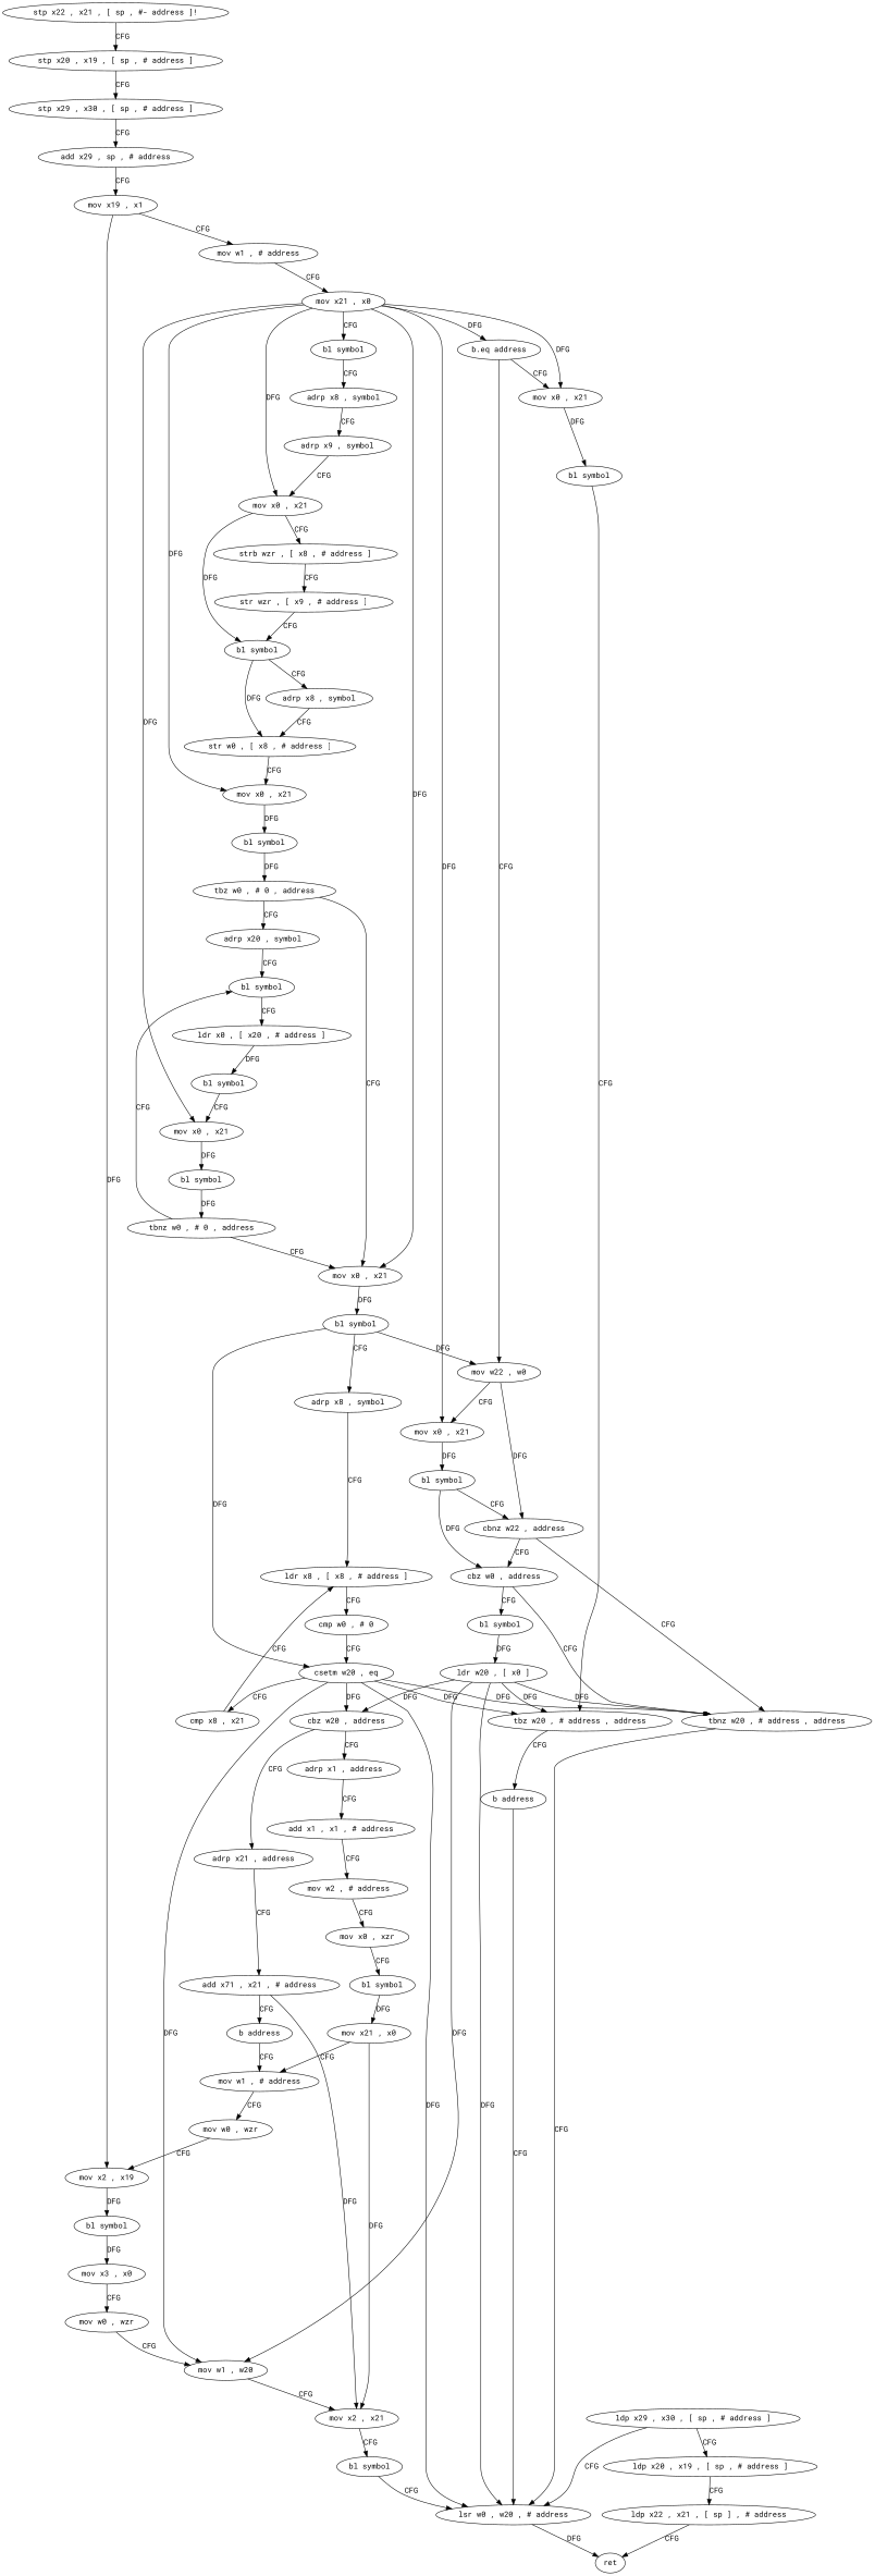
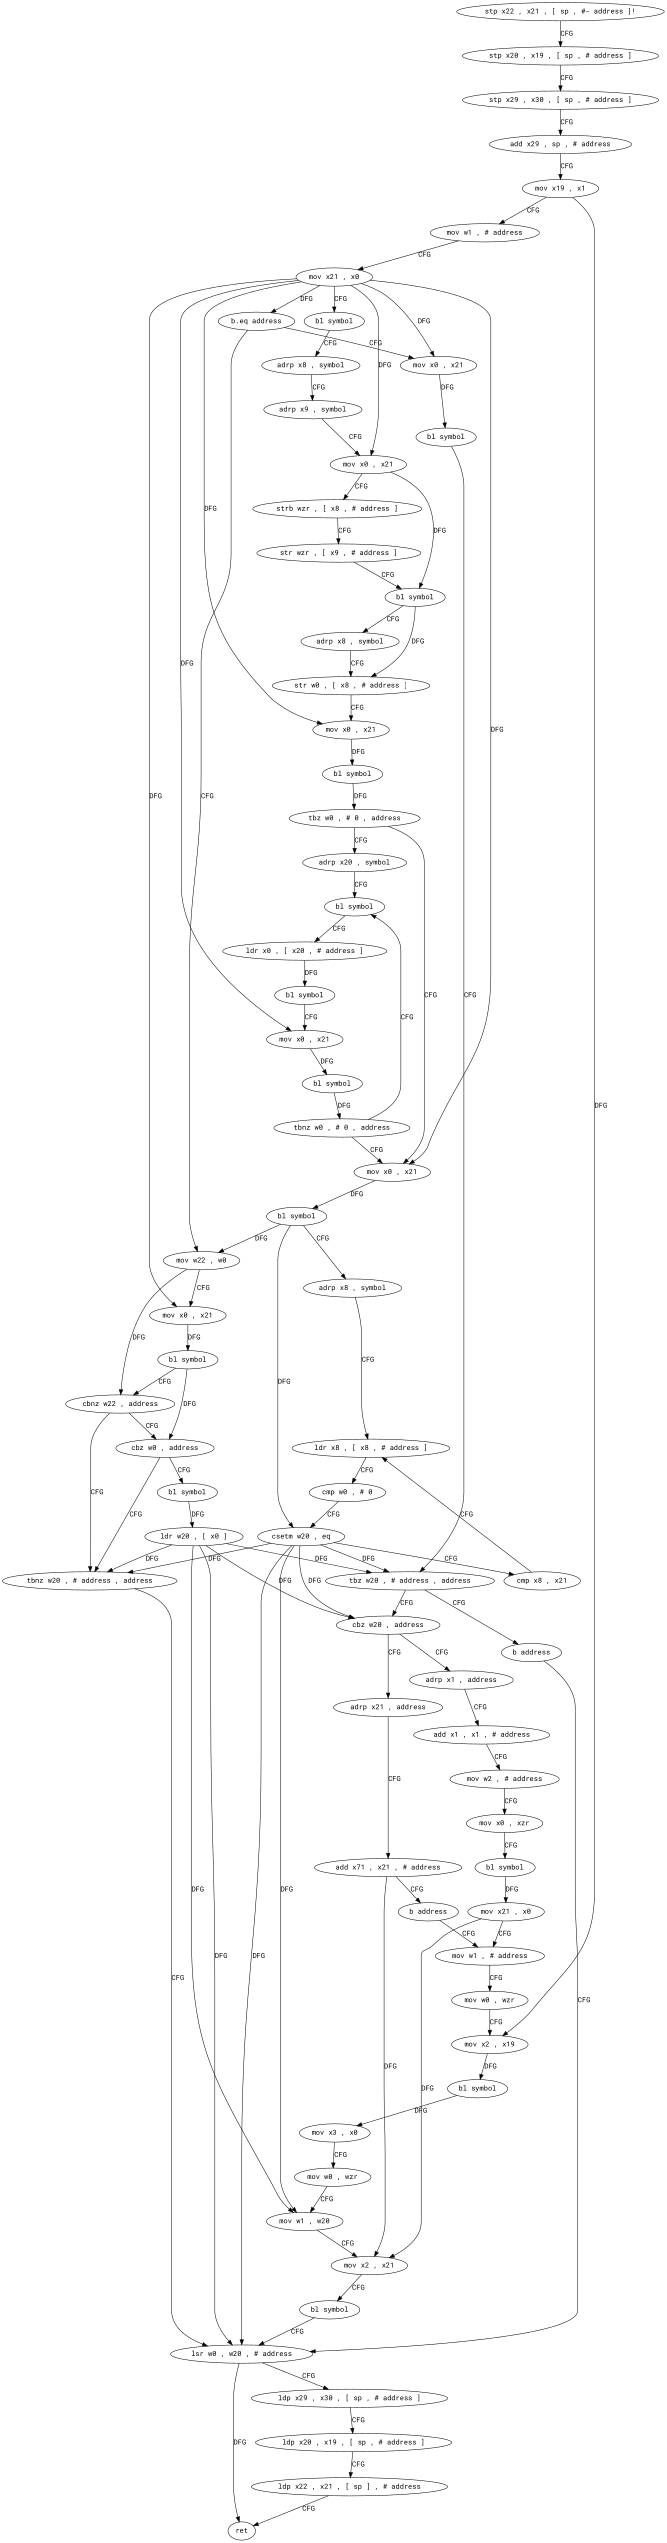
  digraph {
    fontname="Roboto Mono"
    node [fontname="Roboto Mono"]
    edge [fontname="Roboto Mono"]
    n1 [label="stp x22 , x21 , [ sp , #- address ]!"]
    n2 [label="stp x20 , x19 , [ sp , # address ]"]
    n3 [label="stp x29 , x30 , [ sp , # address ]"]
    n4 [label="add x29 , sp , # address"]
    n5 [label="mov x19 , x1"]
    n6 [label="mov w1 , # address"]
    n7 [label="mov x2 , x19"]
    n8 [label="mov x21 , x0"]
    n9 [label="bl symbol"]
    n10 [label="bl symbol"]
    n11 [label="mov x0 , x21"]
    n12 [label="mov x0 , x21"]
    n13 [label="mov x0 , x21"]
    n14 [label="b.eq address"]
    n15 [label="mov x0 , x21"]
    n16 [label="mov x0 , x21"]
    n17 [label="mov x0 , x21"]
    n18 [label="adrp x8 , symbol"]
    n19 [label="strb wzr , [ x8 , # address ]"]
    n20 [label="bl symbol"]
    n21 [label="bl symbol"]
    n22 [label="bl symbol"]
    n23 [label="mov w22 , w0"]
    n24 [label="bl symbol"]
    n25 [label="bl symbol"]
    n26 [label="bl symbol"]
    n27 [label="adrp x9 , symbol"]
    n28 [label="str wzr , [ x9 , # address ]"]
    n29 [label="adrp x8 , symbol"]
    n30 [label="str w0 , [ x8 , # address ]"]
    n31 [label="tbz w0 , # 0 , address"]
    n32 [label="adrp x20 , symbol"]
    n33 [label="bl symbol"]
    n34 [label="adrp x8 , symbol"]
    n35 [label="csetm w20 , eq"]
    n36 [label="ldr x0 , [ x20 , # address ]"]
    n37 [label="ldr x8 , [ x8 , # address ]"]
    n38 [label="cmp x8 , x21"]
    n39 [label="tbz w20 , # address , address"]
    n40 [label="cbz w20 , address"]
    n41 [label="tbnz w20 , # address , address"]
    n42 [label="lsr w0 , w20 , # address"]
    n43 [label="mov w1 , w20"]
    n44 [label="cbnz w22 , address"]
    n45 [label="cmp w0 , # 0"]
    n46 [label="b address"]
    n47 [label="adrp x1 , address"]
    n48 [label="adrp x21 , address"]
    n49 [label="ldp x29 , x30 , [ sp , # address ]"]
    n50 [label=ret]
    n51 [label="mov x2 , x21"]
    n52 [label="cbz w0 , address"]
    n53 [label="bl symbol"]
    n54 [label="add x1 , x1 , # address"]
    n55 [label="add x71 , x21 , # address"]
    n56 [label="bl symbol"]
    n57 [label="ldr w20 , [ x0 ]"]
    n58 [label="tbnz w0 , # 0 , address"]
    n59 [label="mov w2 , # address"]
    n60 [label="b address"]
    n61 [label="ldp x20 , x19 , [ sp , # address ]"]
    n62 [label="mov x0 , xzr"]
    n63 [label="bl symbol"]
    n64 [label="mov x21 , x0"]
    n65 [label="mov w1 , # address"]
    n66 [label="mov w0 , wzr"]
    n67 [label="bl symbol"]
    n68 [label="ldp x22 , x21 , [ sp ] , # address"]
    n69 [label="mov x3 , x0"]
    n70 [label="mov w0 , wzr"]
    n1 -> n2 [label=CFG]
    n2 -> n3 [label=CFG]
    n3 -> n4 [label=CFG]
    n4 -> n5 [label=CFG]
    n5 -> n6 [label=CFG]
    n5 -> n7 [label=DFG]
    n6 -> n8 [label=CFG]
    n7 -> n9 [label=DFG]
    n8 -> n10 [label=CFG]
    n8 -> n11 [label=DFG]
    n8 -> n12 [label=DFG]
    n8 -> n13 [label=DFG]
    n8 -> n14 [label=DFG]
    n8 -> n15 [label=DFG]
    n8 -> n16 [label=DFG]
    n8 -> n17 [label=DFG]
    n9 -> n69 [label=DFG]
    n10 -> n18 [label=CFG]
    n11 -> n19 [label=CFG]
    n11 -> n20 [label=DFG]
    n12 -> n21 [label=DFG]
    n13 -> n22 [label=DFG]
    n14 -> n15 [label=CFG]
    n14 -> n23 [label=CFG]
    n15 -> n24 [label=DFG]
    n16 -> n25 [label=DFG]
    n17 -> n26 [label=DFG]
    n18 -> n27 [label=CFG]
    n19 -> n28 [label=CFG]
    n20 -> n29 [label=CFG]
    n20 -> n30 [label=DFG]
    n21 -> n31 [label=DFG]
    n22 -> n23 [label=DFG]
    n22 -> n34 [label=CFG]
    n22 -> n35 [label=DFG]
    n23 -> n16 [label=CFG]
    n23 -> n44 [label=DFG]
    n24 -> n39 [label=CFG]
    n25 -> n44 [label=CFG]
    n25 -> n52 [label=DFG]
    n26 -> n58 [label=DFG]
    n27 -> n11 [label=CFG]
    n28 -> n20 [label=CFG]
    n29 -> n30 [label=CFG]
    n30 -> n12 [label=CFG]
    n31 -> n13 [label=CFG]
    n31 -> n32 [label=CFG]
    n32 -> n33 [label=CFG]
    n33 -> n36 [label=CFG]
    n34 -> n37 [label=CFG]
    n35 -> n38 [label=CFG]
    n35 -> n39 [label=DFG]
    n35 -> n40 [label=DFG]
    n35 -> n41 [label=DFG]
    n35 -> n42 [label=DFG]
    n35 -> n43 [label=DFG]
    n36 -> n53 [label=DFG]
    n37 -> n45 [label=CFG]
    n38 -> n37 [label=CFG]
+   n39 -> n40 [label=CFG]
    n39 -> n46 [label=CFG]
    n40 -> n47 [label=CFG]
    n40 -> n48 [label=CFG]
    n41 -> n42 [label=CFG]
-   n49 -> n42 [label=CFG]
+   n42 -> n49 [label=CFG]
    n42 -> n50 [label=DFG]
    n43 -> n51 [label=CFG]
    n44 -> n41 [label=CFG]
    n44 -> n52 [label=CFG]
    n45 -> n35 [label=CFG]
    n46 -> n42 [label=CFG]
    n47 -> n54 [label=CFG]
    n48 -> n55 [label=CFG]
    n49 -> n61 [label=CFG]
    n51 -> n67 [label=CFG]
    n52 -> n41 [label=CFG]
    n52 -> n56 [label=CFG]
    n53 -> n17 [label=CFG]
    n54 -> n59 [label=CFG]
    n55 -> n51 [label=DFG]
    n55 -> n60 [label=CFG]
    n56 -> n57 [label=DFG]
    n57 -> n39 [label=DFG]
    n57 -> n40 [label=DFG]
    n57 -> n41 [label=DFG]
    n57 -> n42 [label=DFG]
    n57 -> n43 [label=DFG]
    n58 -> n13 [label=CFG]
    n58 -> n33 [label=CFG]
    n59 -> n62 [label=CFG]
    n60 -> n65 [label=CFG]
    n61 -> n68 [label=CFG]
    n62 -> n63 [label=CFG]
    n63 -> n64 [label=DFG]
    n64 -> n51 [label=DFG]
    n64 -> n65 [label=CFG]
    n65 -> n66 [label=CFG]
    n66 -> n7 [label=CFG]
    n67 -> n42 [label=CFG]
    n68 -> n50 [label=CFG]
    n69 -> n70 [label=CFG]
    n70 -> n43 [label=CFG]
  }
